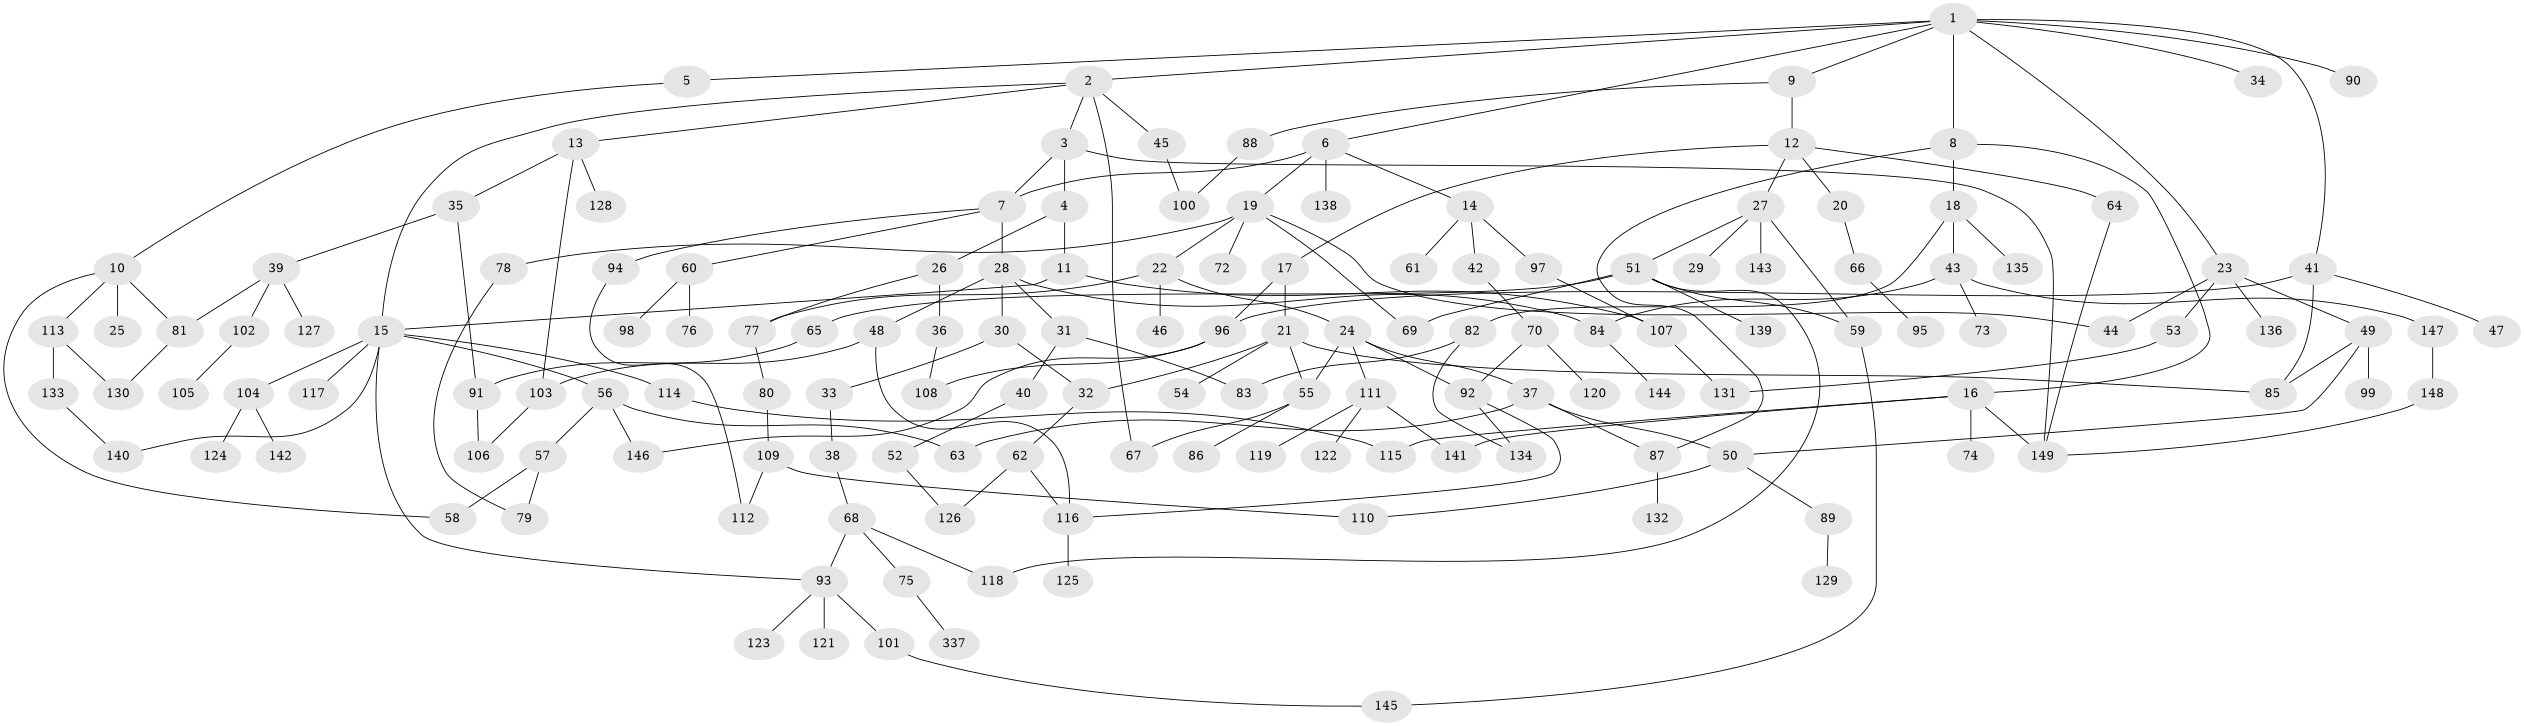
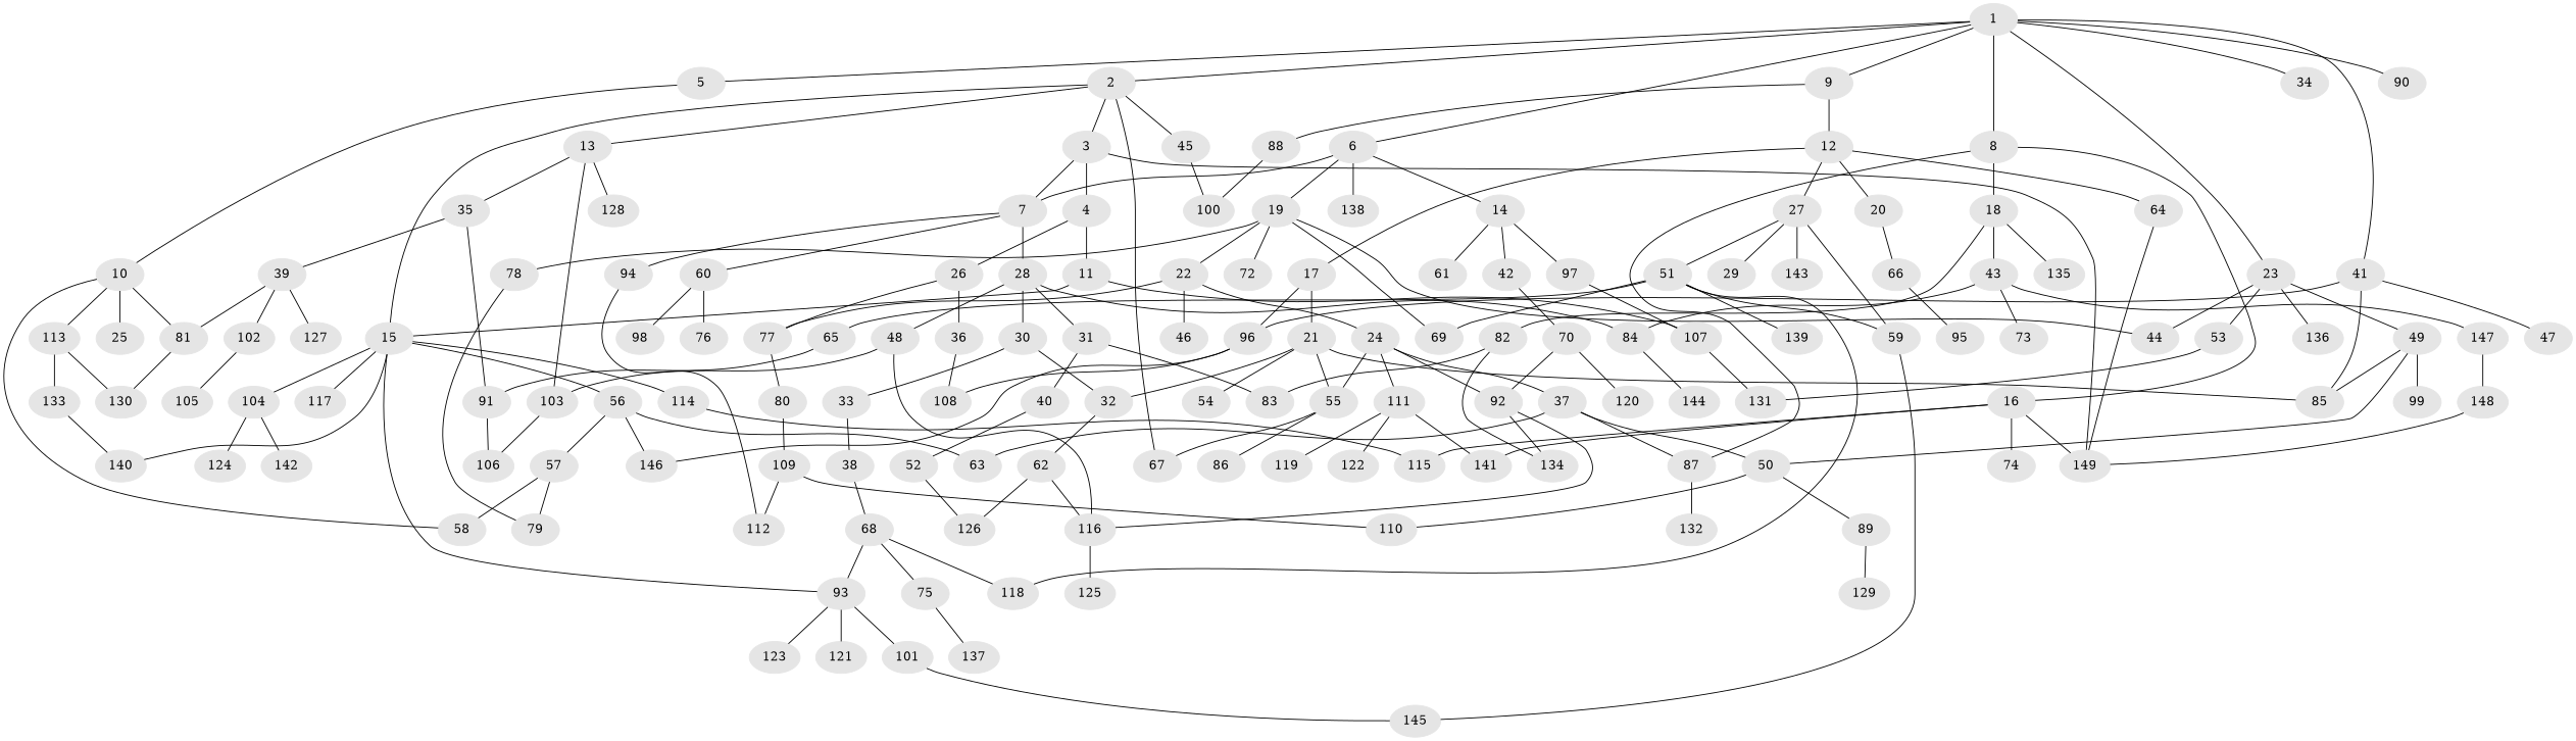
  graph {
    node [color=gray90 style=filled]
    1
    2
    5
    6
    8
    9
    23
    34
    41
    90
    3
    13
    15
    45
    67
    10
    7
    14
    19
    138
    16
    18
    87
    12
    88
    44
    49
    53
    136
    96
    85
    47
    4
    149
    35
    103
    128
    56
    93
    104
    114
    117
    140
    100
    11
    26
    28
    60
    94
    107
    77
    36
    25
    58
    81
    113
    42
    61
    97
    22
    69
    72
    78
    30
    31
    48
    84
    76
    98
    112
    74
    115
    141
    43
    82
    135
    132
    17
    20
    27
    64
    130
    133
    131
    21
    66
    29
    51
    59
    143
    39
    91
    106
    70
    63
    57
    146
    101
    121
    123
    124
    142
    32
    54
    55
    108
    73
    147
    83
    134
    24
    46
    79
    95
    62
    86
    37
    92
    111
    80
    50
    99
    116
    119
    122
    65
    118
    139
    145
    33
    40
    144
    38
    52
    126
    68
    102
    127
    89
    110
    75
    105
    120
    148
    125
    129
-   137 [label=337]
+   137
    109
    1 -- 2
    1 -- 5
    1 -- 6
    1 -- 8
    1 -- 9
    1 -- 23
    1 -- 34
    1 -- 41
    1 -- 90
    2 -- 3
    2 -- 13
    2 -- 15
    2 -- 45
    2 -- 67
    5 -- 10
    6 -- 7
    6 -- 14
    6 -- 19
    6 -- 138
    8 -- 16
    8 -- 18
    8 -- 87
    9 -- 12
    9 -- 88
    23 -- 44
    23 -- 49
    23 -- 53
    23 -- 136
    41 -- 96
    41 -- 85
    41 -- 47
    3 -- 7
    3 -- 4
    3 -- 149
    13 -- 35
    13 -- 103
    13 -- 128
    15 -- 56
    15 -- 93
    15 -- 104
    15 -- 114
    15 -- 117
    15 -- 140
    45 -- 100
    10 -- 25
    10 -- 58
    10 -- 81
    10 -- 113
    7 -- 28
    7 -- 60
    7 -- 94
    14 -- 42
    14 -- 61
    14 -- 97
    19 -- 44
    19 -- 22
    19 -- 69
    19 -- 72
    19 -- 78
    16 -- 149
    16 -- 74
    16 -- 115
    16 -- 141
    18 -- 43
    18 -- 82
    18 -- 135
    87 -- 132
    12 -- 17
    12 -- 20
    12 -- 27
    12 -- 64
    88 -- 100
    49 -- 85
    49 -- 50
    49 -- 99
    53 -- 131
    96 -- 146
    96 -- 108
    4 -- 11
    4 -- 26
    35 -- 39
    35 -- 91
    103 -- 106
    56 -- 63
    56 -- 57
    56 -- 146
    93 -- 101
    93 -- 121
    93 -- 123
    104 -- 124
    104 -- 142
    114 -- 115
    11 -- 15
    11 -- 107
    26 -- 77
    26 -- 36
    28 -- 30
    28 -- 31
    28 -- 48
    28 -- 84
    60 -- 76
    60 -- 98
    94 -- 112
    107 -- 131
    77 -- 80
    36 -- 108
    81 -- 130
    113 -- 130
    113 -- 133
    42 -- 70
    97 -- 107
    22 -- 77
    22 -- 24
    22 -- 46
    78 -- 79
    30 -- 32
    30 -- 33
    31 -- 83
    31 -- 40
    48 -- 103
    48 -- 116
    84 -- 144
    43 -- 84
    43 -- 73
    43 -- 147
    82 -- 83
    82 -- 134
    17 -- 96
    17 -- 21
    20 -- 66
    27 -- 29
    27 -- 51
    27 -- 59
    27 -- 143
    64 -- 149
    133 -- 140
    21 -- 85
    21 -- 32
    21 -- 54
    21 -- 55
    66 -- 95
    51 -- 69
    51 -- 59
    51 -- 65
    51 -- 118
    51 -- 139
    59 -- 145
    39 -- 81
    39 -- 102
    39 -- 127
    91 -- 106
    70 -- 92
    70 -- 120
    57 -- 58
    57 -- 79
    101 -- 145
    32 -- 62
    55 -- 67
    55 -- 86
    147 -- 148
    24 -- 55
    24 -- 37
    24 -- 92
    24 -- 111
    62 -- 116
    62 -- 126
    37 -- 87
    37 -- 63
    37 -- 50
    92 -- 134
    92 -- 116
    111 -- 141
    111 -- 119
    111 -- 122
    80 -- 109
    50 -- 89
    50 -- 110
    116 -- 125
    65 -- 91
    33 -- 38
    40 -- 52
    38 -- 68
    52 -- 126
    68 -- 93
    68 -- 118
    68 -- 75
    102 -- 105
    89 -- 129
    75 -- 137
    148 -- 149
    109 -- 112
    109 -- 110
  }
